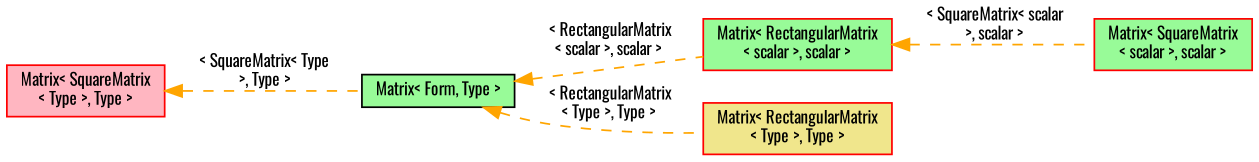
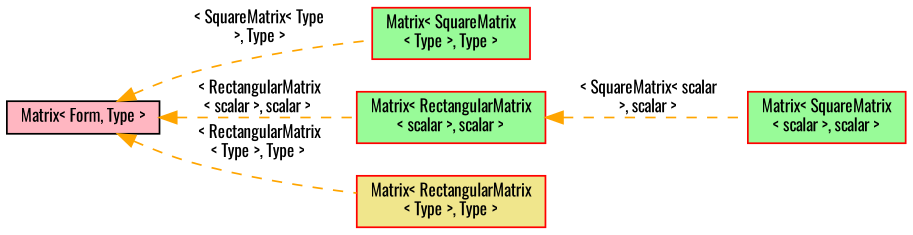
  digraph {
    fontname=Oswald
    rankdir=LR
    node [color=red fillcolor=lightpink fontname=Oswald fontsize=10 shape=record style=filled]
    edge [color=orange dir=back fontname=Oswald fontsize=10 labelfontname=Helvetica labelfontsize=10 style=dashed]
-   n1 [color=black fillcolor=palegreen fontcolor=black height=0.2 label="Matrix\< Form, Type \>" width=0.4]
-   n2 [height=0.2 label="Matrix\< SquareMatrix\l\< Type \>, Type \>" width=0.4]
+   n1 [color=black fontcolor=black height=0.2 label="Matrix\< Form, Type \>" width=0.4]
+   n2 [fillcolor=palegreen height=0.2 label="Matrix\< SquareMatrix\l\< Type \>, Type \>" width=0.4]
    n3 [fillcolor=palegreen height=0.2 label="Matrix\< RectangularMatrix\l\< scalar \>, scalar \>" width=0.4]
    n4 [fillcolor=khaki height=0.2 label="Matrix\< RectangularMatrix\l\< Type \>, Type \>" width=0.4]
    n5 [fillcolor=palegreen height=0.2 label="Matrix\< SquareMatrix\l\< scalar \>, scalar \>" width=0.4]
-   n2 -> n1 [label=" \< SquareMatrix\< Type\l \>, Type \>"]
+   n1 -> n2 [label=" \< SquareMatrix\< Type\l \>, Type \>"]
    n1 -> n3 [label=" \< RectangularMatrix\l\< scalar \>, scalar \>"]
    n1 -> n4 [label=" \< RectangularMatrix\l\< Type \>, Type \>"]
    n3 -> n5 [label=" \< SquareMatrix\< scalar\l \>, scalar \>"]
  }
